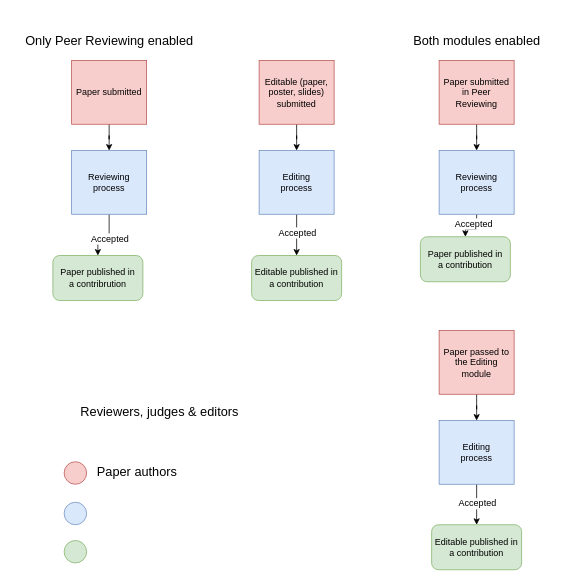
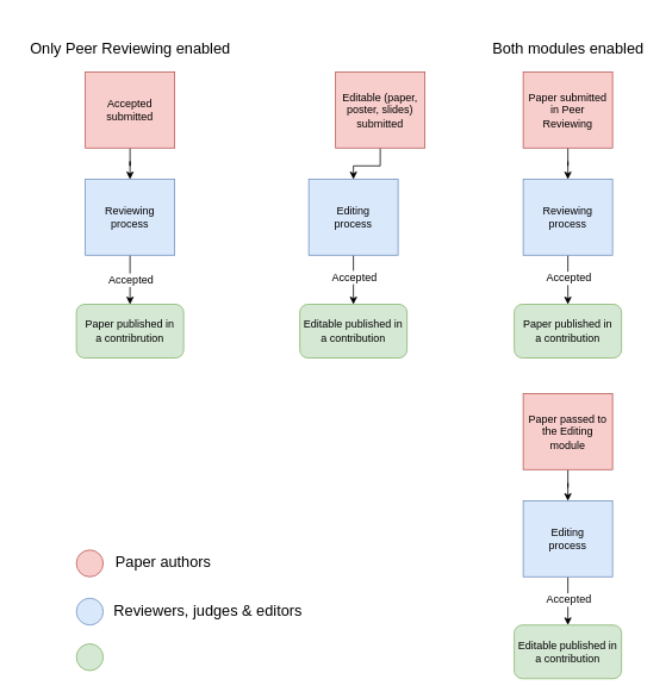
  <mxCell id="0" />
  <mxCell id="1" parent="0" />
  <mxCell id="2" value="&lt;div style=&quot;font-size: 17px;&quot;&gt;Only Peer Reviewing enabled&lt;/div&gt;" style="text;html=1;align=center;verticalAlign=middle;resizable=0;points=[];autosize=1;strokeColor=none;fillColor=none;fontSize=17;spacingTop=20;" parent="1" vertex="1"><mxGeometry x="20" y="20" width="250" height="50" as="geometry" /></mxCell>
  <mxCell id="3" style="edgeStyle=orthogonalEdgeStyle;rounded=0;orthogonalLoop=1;jettySize=auto;html=1;entryX=0.5;entryY=0;entryDx=0;entryDy=0;fontSize=16;" parent="1" source="5" target="8" edge="1"><mxGeometry relative="1" as="geometry" /></mxCell>
  <mxCell id="4" value="&lt;div&gt;Accepted&lt;/div&gt;" style="edgeLabel;html=1;align=center;verticalAlign=middle;resizable=0;points=[];fontSize=12;" parent="3" vertex="1" connectable="0"><mxGeometry x="-0.354" y="1" relative="1" as="geometry"><mxPoint x="-1" y="9" as="offset" /></mxGeometry></mxCell>
  <mxCell id="5" value="&lt;div&gt;Reviewing&lt;/div&gt;&lt;div&gt;process&lt;/div&gt;" style="rounded=0;whiteSpace=wrap;html=1;fillColor=#dae8fc;strokeColor=#6c8ebf;" parent="1" vertex="1"><mxGeometry x="95" y="200" width="100" height="85" as="geometry" /></mxCell>
  <mxCell id="6" style="edgeStyle=orthogonalEdgeStyle;rounded=0;orthogonalLoop=1;jettySize=auto;html=1;entryX=0.5;entryY=0;entryDx=0;entryDy=0;fontSize=12;" parent="1" source="7" target="5" edge="1"><mxGeometry relative="1" as="geometry" /></mxCell>
- <mxCell id="7" value="Paper submitted" style="rounded=0;whiteSpace=wrap;html=1;fillColor=#f8cecc;strokeColor=#b85450;spacingLeft=4;spacingRight=4;" parent="1" vertex="1"><mxGeometry x="95" y="80" width="100" height="85" as="geometry" /></mxCell>
- <mxCell id="8" value="&lt;div&gt;Paper published in&lt;/div&gt;&lt;div&gt;a contribrution&lt;/div&gt;" style="rounded=1;whiteSpace=wrap;html=1;fillColor=#d5e8d4;strokeColor=#82b366;" parent="1" vertex="1"><mxGeometry x="70" y="340" width="120" height="60" as="geometry" /></mxCell>
+ <mxCell id="7" value="Accepted submitted" style="rounded=0;whiteSpace=wrap;html=1;fillColor=#f8cecc;strokeColor=#b85450;spacingLeft=4;spacingRight=4;" parent="1" vertex="1"><mxGeometry x="95" y="80" width="100" height="85" as="geometry" /></mxCell>
+ <mxCell id="8" value="&lt;div&gt;Paper published in&lt;/div&gt;&lt;div&gt;a contribrution&lt;/div&gt;" style="rounded=1;whiteSpace=wrap;html=1;fillColor=#d5e8d4;strokeColor=#82b366;" parent="1" vertex="1"><mxGeometry x="85" y="340" width="120" height="60" as="geometry" /></mxCell>
  <mxCell id="9" style="edgeStyle=orthogonalEdgeStyle;rounded=0;orthogonalLoop=1;jettySize=auto;html=1;entryX=0.5;entryY=0;entryDx=0;entryDy=0;fontSize=16;" parent="1" source="11" target="14" edge="1"><mxGeometry relative="1" as="geometry" /></mxCell>
  <mxCell id="10" value="Accepted" style="edgeLabel;html=1;align=center;verticalAlign=middle;resizable=0;points=[];fontSize=12;" parent="9" vertex="1" connectable="0"><mxGeometry x="0.188" y="2" relative="1" as="geometry"><mxPoint x="-2" y="-9" as="offset" /></mxGeometry></mxCell>
  <mxCell id="11" value="&lt;div&gt;Editing&lt;br&gt;&lt;/div&gt;&lt;div&gt;process&lt;/div&gt;" style="rounded=0;whiteSpace=wrap;html=1;fillColor=#dae8fc;strokeColor=#6c8ebf;" parent="1" vertex="1"><mxGeometry x="345" y="200" width="100" height="85" as="geometry" /></mxCell>
  <mxCell id="12" style="edgeStyle=orthogonalEdgeStyle;rounded=0;orthogonalLoop=1;jettySize=auto;html=1;entryX=0.5;entryY=0;entryDx=0;entryDy=0;fontSize=12;" parent="1" source="13" target="11" edge="1"><mxGeometry relative="1" as="geometry" /></mxCell>
- <mxCell id="13" value="Editable (paper, poster, slides) submitted" style="rounded=0;whiteSpace=wrap;html=1;fillColor=#f8cecc;strokeColor=#b85450;" parent="1" vertex="1"><mxGeometry x="345" y="80" width="100" height="85" as="geometry" /></mxCell>
+ <mxCell id="13" value="Editable (paper, poster, slides) submitted" style="rounded=0;whiteSpace=wrap;html=1;fillColor=#f8cecc;strokeColor=#b85450;" parent="1" vertex="1"><mxGeometry x="375" y="80" width="100" height="85" as="geometry" /></mxCell>
  <mxCell id="14" value="&lt;div&gt;Editable published in&lt;/div&gt;&lt;div&gt;a contribution&lt;/div&gt;" style="rounded=1;whiteSpace=wrap;html=1;fillColor=#d5e8d4;strokeColor=#82b366;" parent="1" vertex="1"><mxGeometry x="335" y="340" width="120" height="60" as="geometry" /></mxCell>
  <mxCell id="15" value="Both modules enabled" style="text;html=1;align=center;verticalAlign=middle;resizable=0;points=[];autosize=1;strokeColor=none;fillColor=none;fontSize=17;" parent="1" vertex="1"><mxGeometry x="540" y="40" width="190" height="30" as="geometry" /></mxCell>
  <mxCell id="16" style="edgeStyle=orthogonalEdgeStyle;rounded=0;orthogonalLoop=1;jettySize=auto;html=1;entryX=0.5;entryY=0;entryDx=0;entryDy=0;fontSize=16;" parent="1" source="18" target="21" edge="1"><mxGeometry relative="1" as="geometry" /></mxCell>
  <mxCell id="17" value="Accepted" style="edgeLabel;html=1;align=center;verticalAlign=middle;resizable=0;points=[];fontSize=12;" parent="16" vertex="1" connectable="0"><mxGeometry x="-0.31" y="1" relative="1" as="geometry"><mxPoint x="-1" y="6" as="offset" /></mxGeometry></mxCell>
  <mxCell id="18" value="&lt;div&gt;Editing&lt;br&gt;&lt;/div&gt;&lt;div&gt;process&lt;/div&gt;" style="rounded=0;whiteSpace=wrap;html=1;fillColor=#dae8fc;strokeColor=#6c8ebf;" parent="1" vertex="1"><mxGeometry x="585" y="560" width="100" height="85" as="geometry" /></mxCell>
  <mxCell id="19" style="edgeStyle=orthogonalEdgeStyle;rounded=0;orthogonalLoop=1;jettySize=auto;html=1;entryX=0.5;entryY=0;entryDx=0;entryDy=0;fontSize=12;" parent="1" source="20" target="27" edge="1"><mxGeometry relative="1" as="geometry" /></mxCell>
  <mxCell id="20" value="Paper submitted in Peer Reviewing" style="rounded=0;whiteSpace=wrap;html=1;fillColor=#f8cecc;strokeColor=#b85450;spacingLeft=4;spacingRight=4;" parent="1" vertex="1"><mxGeometry x="585" y="80" width="100" height="85" as="geometry" /></mxCell>
  <mxCell id="21" value="Editable published in a contribution" style="rounded=1;whiteSpace=wrap;html=1;fillColor=#d5e8d4;strokeColor=#82b366;" parent="1" vertex="1"><mxGeometry x="575" y="699" width="120" height="60" as="geometry" /></mxCell>
- <mxCell id="22" value="&lt;div&gt;Paper published in &lt;br&gt;&lt;/div&gt;&lt;div&gt;a contribution&lt;/div&gt;" style="rounded=1;whiteSpace=wrap;html=1;fillColor=#d5e8d4;strokeColor=#82b366;" parent="1" vertex="1"><mxGeometry x="560" y="315" width="120" height="60" as="geometry" /></mxCell>
+ <mxCell id="22" value="&lt;div&gt;Paper published in &lt;br&gt;&lt;/div&gt;&lt;div&gt;a contribution&lt;/div&gt;" style="rounded=1;whiteSpace=wrap;html=1;fillColor=#d5e8d4;strokeColor=#82b366;" parent="1" vertex="1"><mxGeometry x="575" y="340" width="120" height="60" as="geometry" /></mxCell>
  <mxCell id="23" style="edgeStyle=orthogonalEdgeStyle;rounded=0;orthogonalLoop=1;jettySize=auto;html=1;entryX=0.5;entryY=0;entryDx=0;entryDy=0;fontSize=16;" parent="1" source="24" target="18" edge="1"><mxGeometry relative="1" as="geometry" /></mxCell>
  <mxCell id="24" value="Paper passed to the Editing module" style="rounded=0;whiteSpace=wrap;html=1;fillColor=#f8cecc;strokeColor=#b85450;" parent="1" vertex="1"><mxGeometry x="585" y="440" width="100" height="85" as="geometry" /></mxCell>
  <mxCell id="25" style="edgeStyle=orthogonalEdgeStyle;rounded=0;orthogonalLoop=1;jettySize=auto;html=1;entryX=0.5;entryY=0;entryDx=0;entryDy=0;fontSize=12;" parent="1" source="27" target="22" edge="1"><mxGeometry relative="1" as="geometry" /></mxCell>
  <mxCell id="26" value="Accepted" style="edgeLabel;html=1;align=center;verticalAlign=middle;resizable=0;points=[];fontSize=12;" parent="25" vertex="1" connectable="0"><mxGeometry x="0.147" y="-1" relative="1" as="geometry"><mxPoint x="1" y="-7" as="offset" /></mxGeometry></mxCell>
  <mxCell id="27" value="&lt;div&gt;Reviewing&lt;/div&gt;&lt;div&gt;process&lt;/div&gt;" style="rounded=0;whiteSpace=wrap;html=1;fillColor=#dae8fc;strokeColor=#6c8ebf;" parent="1" vertex="1"><mxGeometry x="585" y="200" width="100" height="85" as="geometry" /></mxCell>
  <mxCell id="28" value="" style="ellipse;whiteSpace=wrap;html=1;aspect=fixed;fontSize=17;fillColor=#d5e8d4;strokeColor=#82b366;" vertex="1" parent="1"><mxGeometry x="85" y="720" width="30" height="30" as="geometry" /></mxCell>
  <mxCell id="29" value="" style="ellipse;whiteSpace=wrap;html=1;aspect=fixed;fontSize=17;fillColor=#dae8fc;strokeColor=#6c8ebf;" vertex="1" parent="1"><mxGeometry x="85" y="669" width="30" height="30" as="geometry" /></mxCell>
- <mxCell id="30" value="Reviewers, judges &amp;amp; editors" style="text;html=1;strokeColor=none;fillColor=none;align=center;verticalAlign=middle;whiteSpace=wrap;rounded=0;fontSize=17;" vertex="1" parent="1"><mxGeometry x="95" y="534" width="235" height="30" as="geometry" /></mxCell>
+ <mxCell id="30" value="Reviewers, judges &amp;amp; editors" style="text;html=1;strokeColor=none;fillColor=none;align=center;verticalAlign=middle;whiteSpace=wrap;rounded=0;fontSize=17;" vertex="1" parent="1"><mxGeometry x="115" y="669" width="235" height="30" as="geometry" /></mxCell>
  <mxCell id="31" value="" style="ellipse;whiteSpace=wrap;html=1;aspect=fixed;fontSize=17;fillColor=#f8cecc;strokeColor=#b85450;" vertex="1" parent="1"><mxGeometry x="85" y="615" width="30" height="30" as="geometry" /></mxCell>
  <mxCell id="32" value="Paper authors" style="text;html=1;strokeColor=none;fillColor=none;align=center;verticalAlign=middle;whiteSpace=wrap;rounded=0;fontSize=17;" vertex="1" parent="1"><mxGeometry x="115" y="615" width="135" height="30" as="geometry" /></mxCell>
